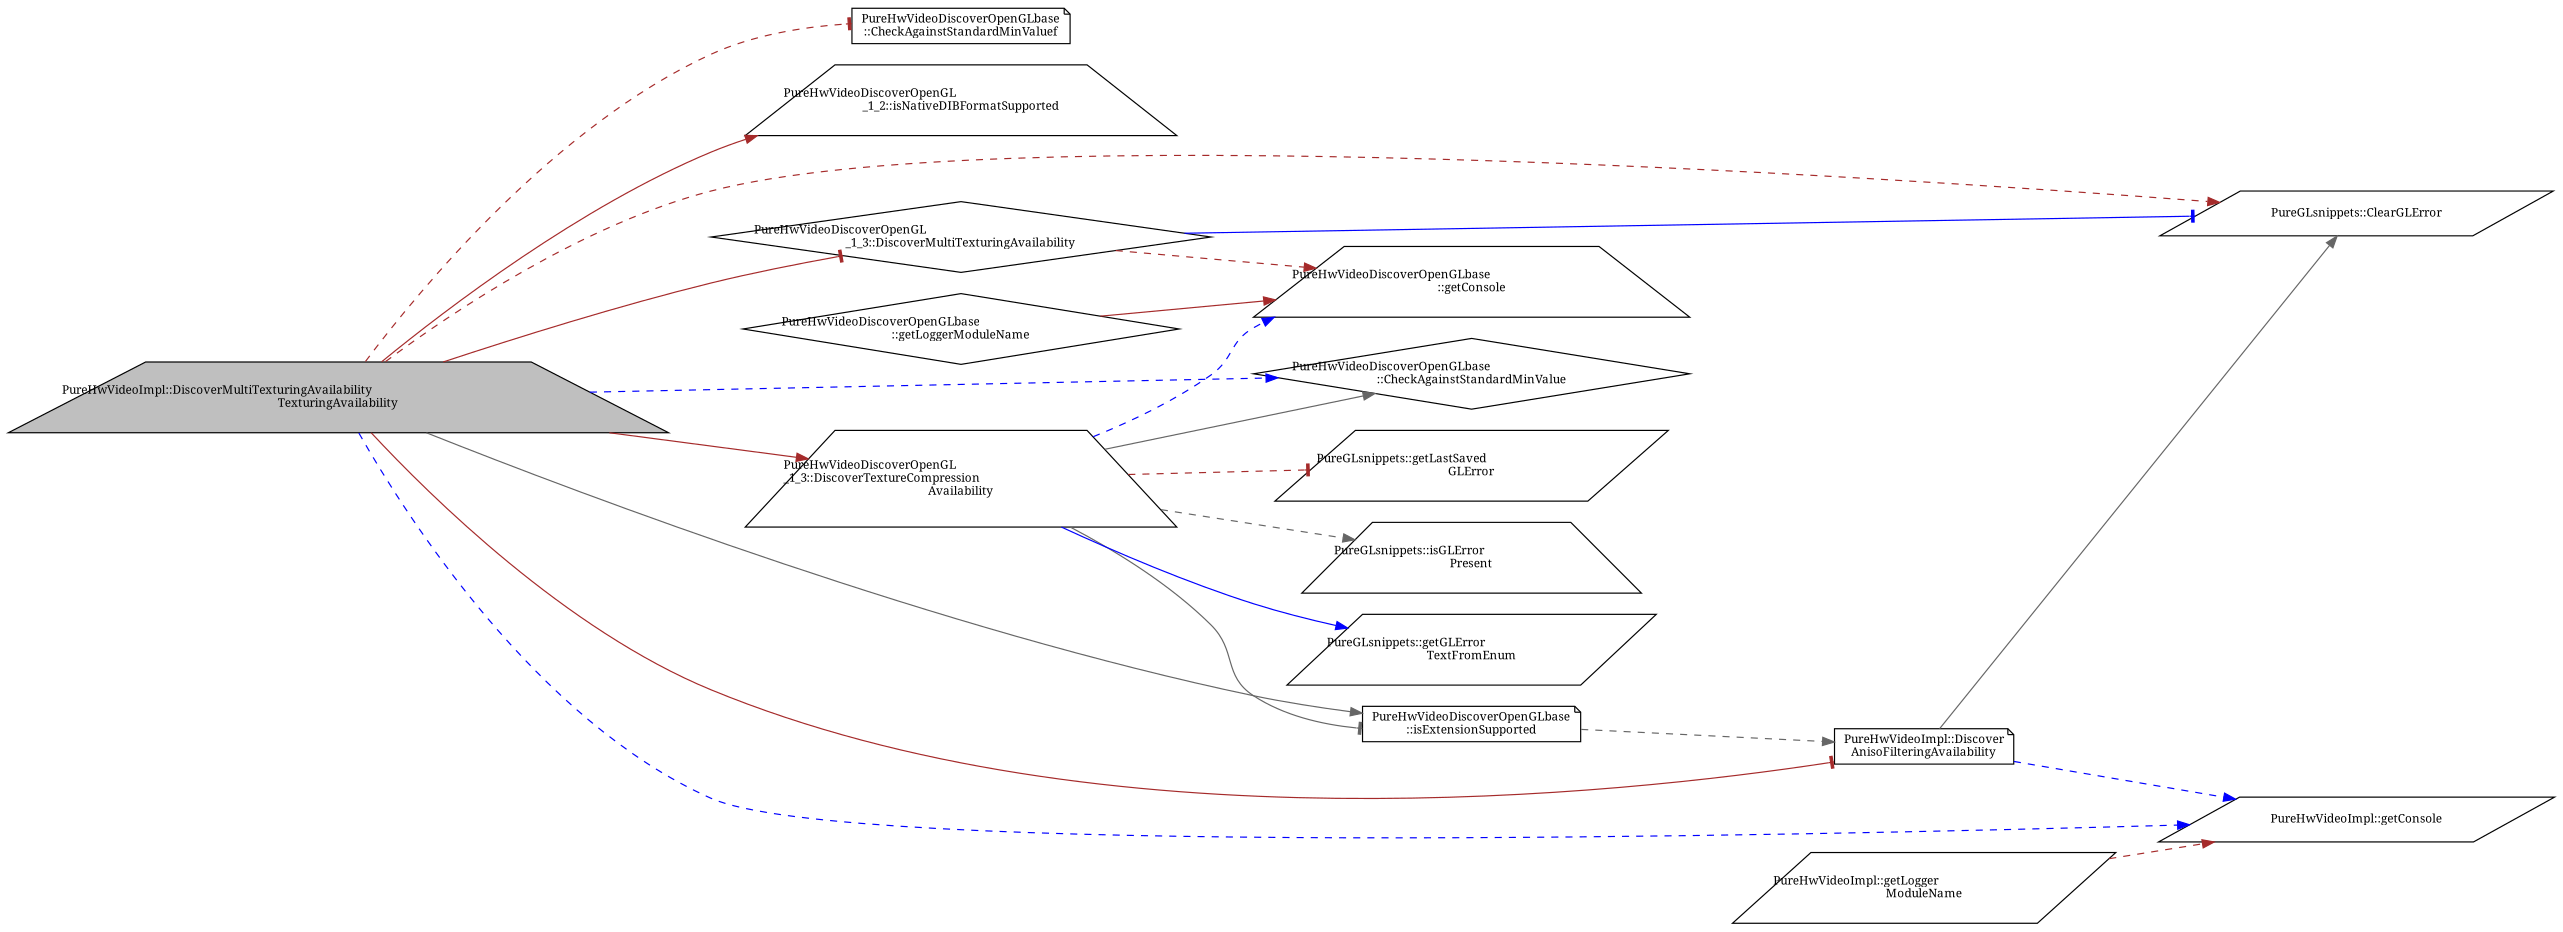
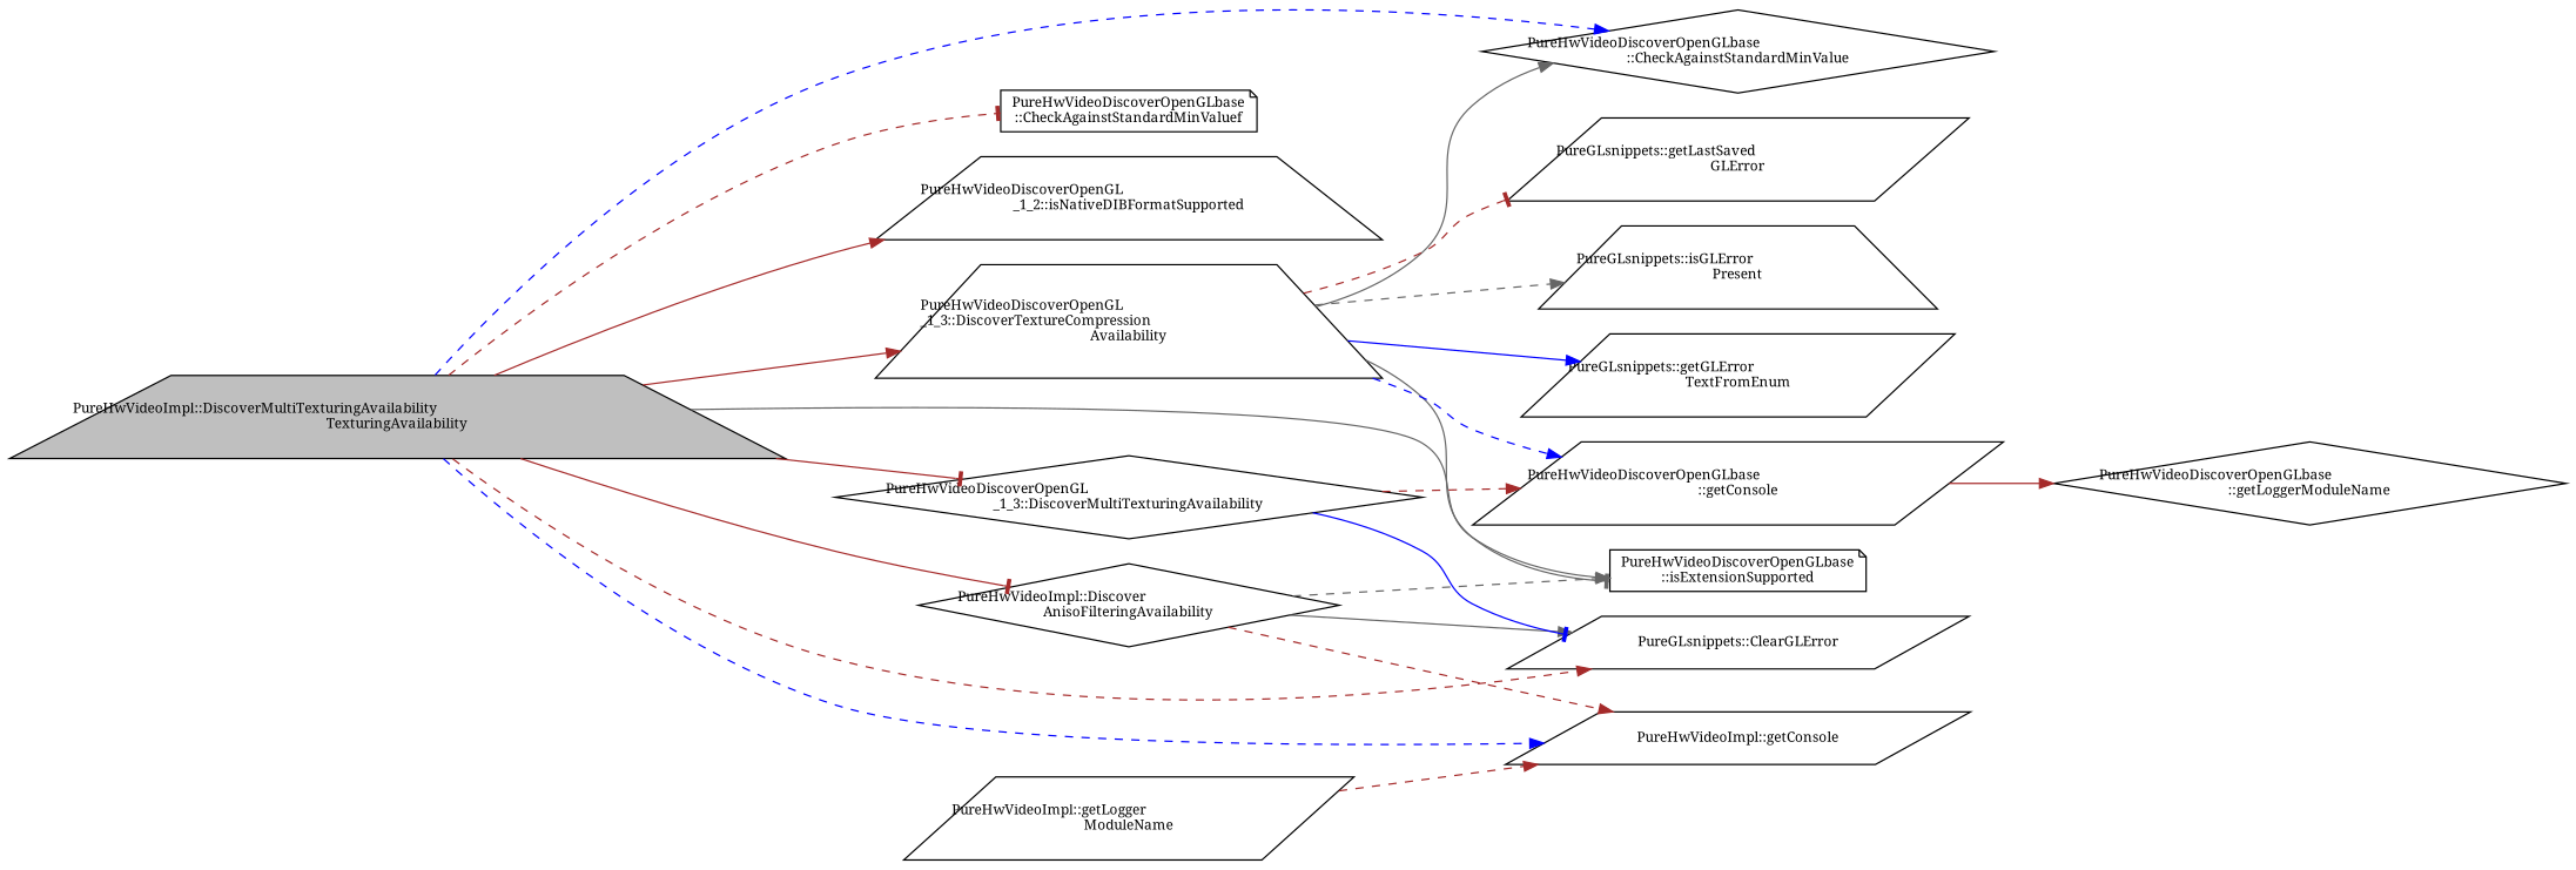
  digraph {
    fontname="Noto Serif"
    rankdir=LR
    node [color=black fillcolor=white fontname="Noto Serif" fontsize=10 shape=parallelogram style=filled]
    edge [arrowhead=normal color=brown fontname="Noto Serif" fontsize=10 labelfontname=Helvetica labelfontsize=10 style=dashed]
    n1 [fillcolor=grey75 fontcolor=black height=0.2 label="PureHwVideoImpl::DiscoverMultiTexturingAvailability\lTexturingAvailability" shape=trapezium width=0.4]
    n2 [height=0.2 label="PureHwVideoDiscoverOpenGLbase\l::CheckAgainstStandardMinValue" shape=diamond width=0.4]
    n3 [height=0.2 label="PureHwVideoDiscoverOpenGLbase\l::CheckAgainstStandardMinValuef" shape=note width=0.4]
    n4 [height=0.2 label="PureGLsnippets::ClearGLError" width=0.4]
-   n5 [height=0.2 label="PureHwVideoImpl::Discover\lAnisoFilteringAvailability" shape=note width=0.4]
+   n5 [height=0.2 label="PureHwVideoImpl::Discover\lAnisoFilteringAvailability" shape=diamond width=0.4]
    n6 [height=0.2 label="PureHwVideoImpl::getConsole" width=0.4]
    n7 [height=0.2 label="PureHwVideoDiscoverOpenGLbase\l::isExtensionSupported" shape=note width=0.4]
    n8 [height=0.2 label="PureHwVideoDiscoverOpenGL\l_1_3::DiscoverMultiTexturingAvailability" shape=diamond width=0.4]
    n9 [height=0.2 label="PureHwVideoDiscoverOpenGL\l_1_3::DiscoverTextureCompression\lAvailability" shape=trapezium width=0.4]
    n10 [height=0.2 label="PureHwVideoDiscoverOpenGL\l_1_2::isNativeDIBFormatSupported" shape=trapezium width=0.4]
-   n11 [height=0.2 label="PureHwVideoDiscoverOpenGLbase\l::getConsole" shape=trapezium width=0.4]
+   n11 [height=0.2 label="PureHwVideoDiscoverOpenGLbase\l::getConsole" width=0.4]
    n12 [height=0.2 label="PureGLsnippets::getGLError\lTextFromEnum" width=0.4]
    n13 [height=0.2 label="PureGLsnippets::getLastSaved\lGLError" width=0.4]
    n14 [height=0.2 label="PureGLsnippets::isGLError\lPresent" shape=trapezium width=0.4]
    n15 [height=0.2 label="PureHwVideoImpl::getLogger\lModuleName" width=0.4]
    n16 [height=0.2 label="PureHwVideoDiscoverOpenGLbase\l::getLoggerModuleName" shape=diamond width=0.4]
    n1 -> n2 [color=blue]
    n1 -> n3 [arrowhead=tee]
    n1 -> n4
    n1 -> n5 [arrowhead=tee style=solid]
    n1 -> n6 [color=blue]
    n1 -> n7 [color=gray40 style=solid]
    n1 -> n8 [arrowhead=tee style=solid]
    n1 -> n9 [style=solid]
    n1 -> n10 [style=solid]
    n5 -> n4 [color=gray40 style=solid]
-   n5 -> n6 [color=blue]
-   n7 -> n5 [color=gray40]
+   n5 -> n6
+   n5 -> n7 [color=gray40]
    n8 -> n4 [arrowhead=tee color=blue style=solid]
    n8 -> n11
    n9 -> n2 [color=gray40 style=solid]
    n9 -> n7 [arrowhead=tee color=gray40 style=solid]
    n9 -> n11 [color=blue]
    n9 -> n12 [color=blue style=solid]
    n9 -> n13 [arrowhead=tee]
    n9 -> n14 [color=gray40]
-   n16 -> n11 [style=solid]
+   n11 -> n16 [style=solid]
    n15 -> n6
  }
